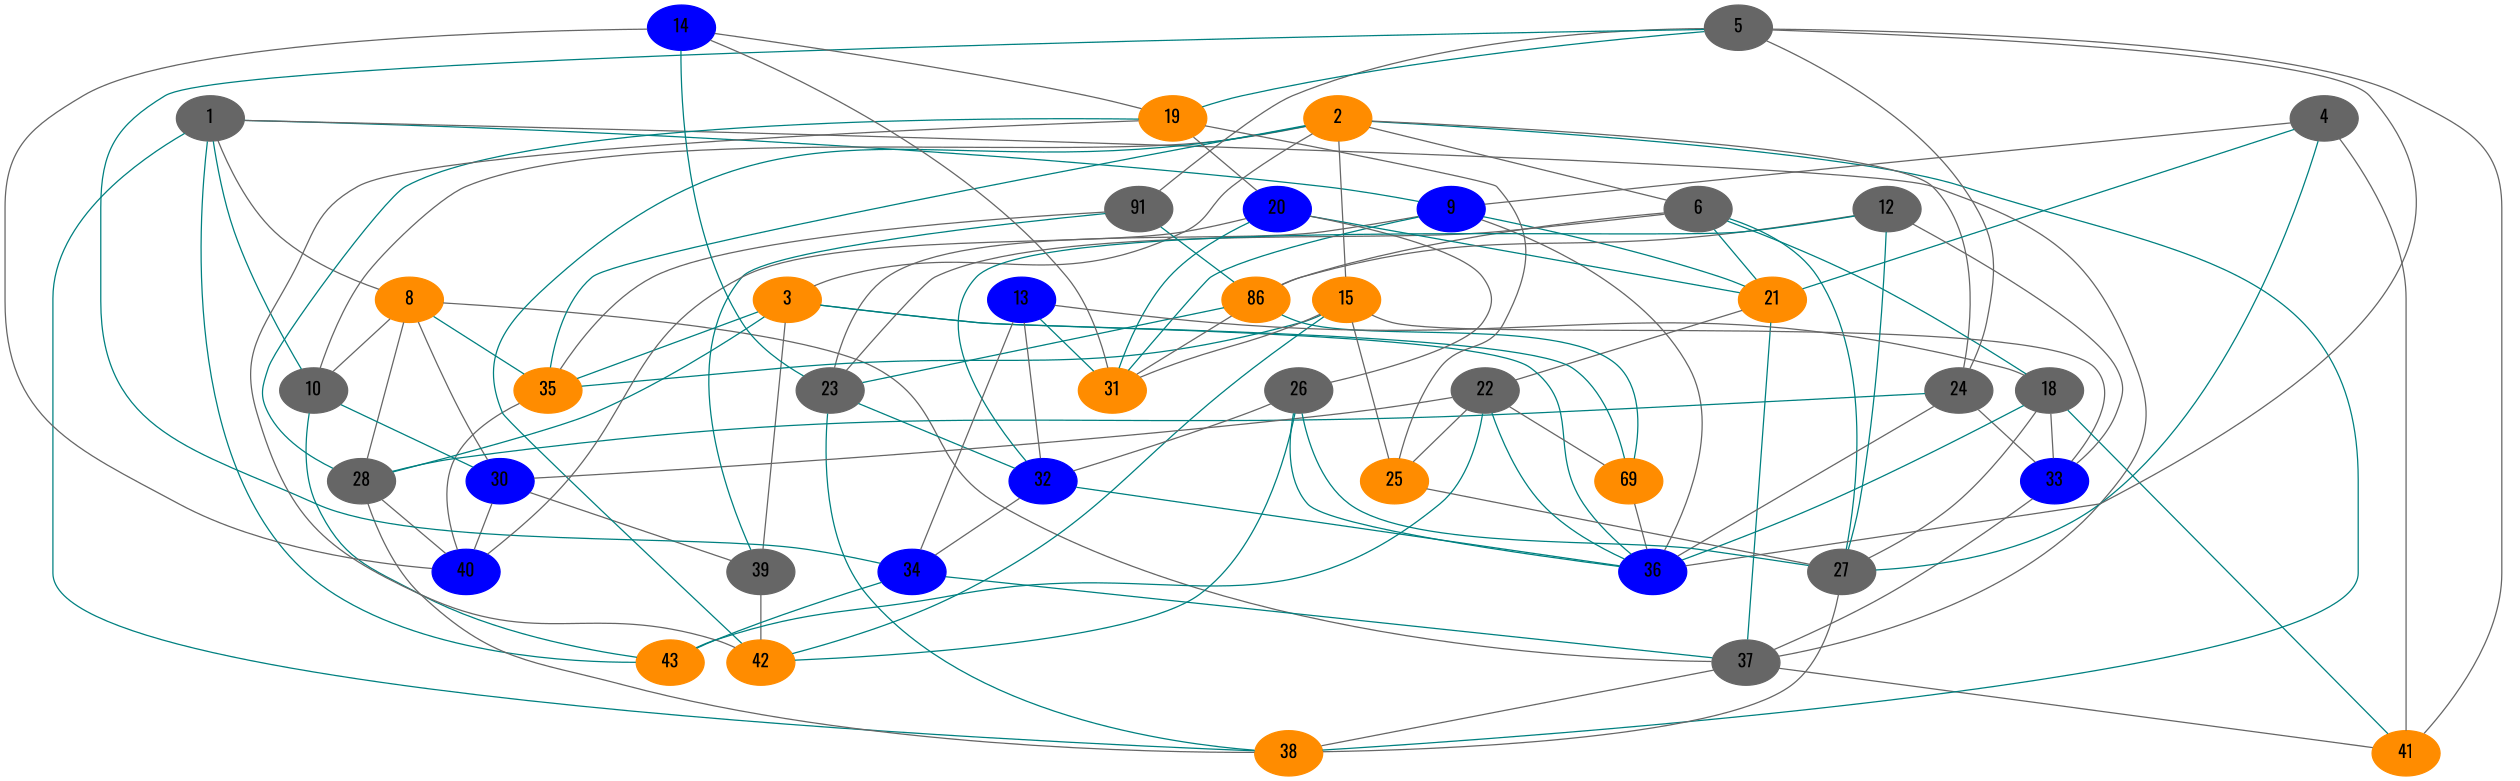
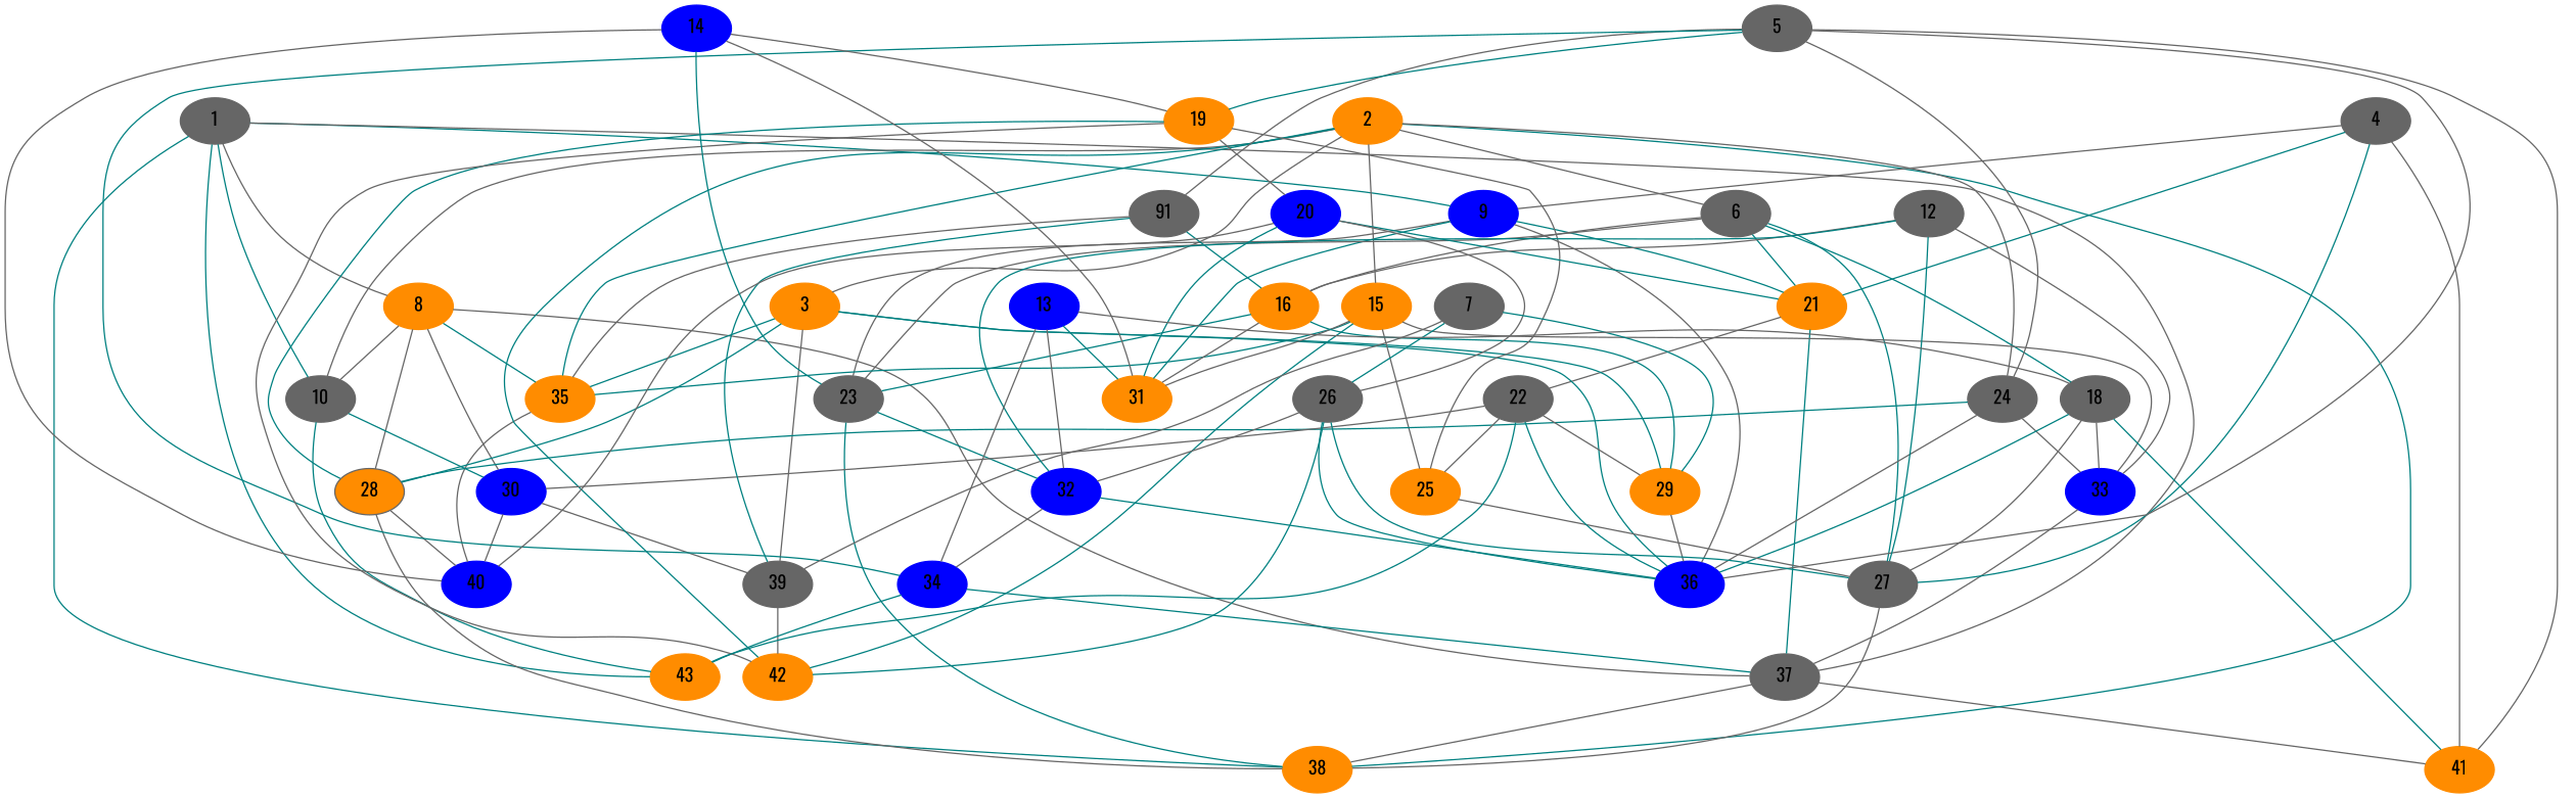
  graph {
    fontname=Oswald
    node [color=gray40 fontname=Oswald style=filled]
    edge [color=gray40 fontname=Oswald weight=1.0]
    8 [color=darkorange]
    1
    9 [color=blue]
    10
    37
    38 [color=darkorange]
    43 [color=darkorange]
    35 [color=darkorange]
-   28
+   28 [fillcolor=darkorange]
    30 [color=blue]
    36 [color=blue]
    21 [color=darkorange]
    23
    31 [color=darkorange]
    41 [color=darkorange]
    2 [color=darkorange]
    3 [color=darkorange]
    6
    15 [color=darkorange]
    24
    42 [color=darkorange]
-   29 [color=darkorange label=69]
+   29 [color=darkorange]
    39
    27
-   16 [color=darkorange label=86]
+   16 [color=darkorange]
    18
    33 [color=blue]
    25 [color=darkorange]
    40 [color=blue]
    4
    22
    5
    n33 [label=91]
    19 [color=darkorange]
    34 [color=blue]
    20 [color=blue]
    32 [color=blue]
+   7
    26
    12
    13 [color=blue]
    14 [color=blue]
    8 -- 10
    8 -- 37
    8 -- 35 [color=teal]
    8 -- 28
    8 -- 30
    1 -- 8
    1 -- 9 [color=teal]
    1 -- 10 [color=teal]
    1 -- 37
    1 -- 38 [color=teal]
    1 -- 43 [color=teal]
    9 -- 36
    9 -- 21 [color=teal]
    9 -- 23
    9 -- 31 [color=teal]
    10 -- 43 [color=teal]
    10 -- 30 [color=teal weight=2.0]
    37 -- 38
    37 -- 41
    35 -- 40
    28 -- 38
    28 -- 40
    30 -- 39
    30 -- 40
    21 -- 37 [color=teal]
    21 -- 22
    23 -- 38 [color=teal]
    23 -- 32 [color=teal]
    2 -- 10
    2 -- 38 [color=teal]
    2 -- 35 [color=teal]
    2 -- 3
    2 -- 6
    2 -- 15
    2 -- 24
    2 -- 42 [color=teal]
    3 -- 35 [color=teal]
    3 -- 28 [color=teal]
    3 -- 36 [color=teal]
    3 -- 29 [color=teal]
    3 -- 39
    6 -- 21 [color=teal]
    6 -- 23
    6 -- 27 [color=teal]
    6 -- 16
    6 -- 18 [color=teal]
    15 -- 35 [color=teal]
    15 -- 31
    15 -- 42 [color=teal]
    15 -- 33
    15 -- 25
    24 -- 28 [color=teal]
    24 -- 36 [weight=2.0]
    24 -- 33
    29 -- 36
    39 -- 42
    27 -- 38
    16 -- 23 [color=teal]
    16 -- 31
    16 -- 29 [color=teal]
    18 -- 36 [color=teal]
    18 -- 41 [color=teal]
    18 -- 27
    18 -- 33
    33 -- 37
    25 -- 27
    4 -- 9
    4 -- 21 [color=teal]
    4 -- 41 [weight=3.0]
    4 -- 27 [color=teal]
    22 -- 43 [color=teal]
    22 -- 30
    22 -- 36 [color=teal]
    22 -- 29
    22 -- 25
    5 -- 36
    5 -- 41
    5 -- 24
    5 -- n33
    5 -- 19 [color=teal]
    5 -- 34 [color=teal]
    n33 -- 35
    n33 -- 39 [color=teal]
    n33 -- 16 [color=teal]
    19 -- 28 [color=teal]
    19 -- 42
    19 -- 25
    19 -- 20
    34 -- 37 [color=teal]
    34 -- 43 [color=teal weight=2.0]
    20 -- 21 [color=teal]
    20 -- 31 [color=teal]
    20 -- 40 [weight=2.0]
    20 -- 26
    32 -- 36 [color=teal]
    32 -- 34
+   7 -- 29 [color=teal]
+   7 -- 39 [weight=2.0]
+   7 -- 26 [color=teal]
    26 -- 36 [color=teal]
    26 -- 42 [color=teal]
    26 -- 27 [color=teal]
    26 -- 32
    12 -- 27 [color=teal]
    12 -- 16
    12 -- 33 [weight=2.0]
    12 -- 32 [color=teal]
    13 -- 31 [color=teal]
    13 -- 18
    13 -- 34
    13 -- 32
    14 -- 23 [color=teal]
    14 -- 31
    14 -- 40
    14 -- 19
  }
